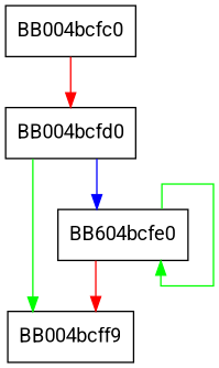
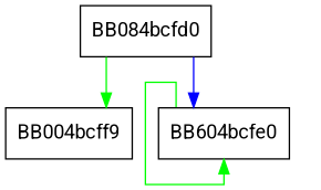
  digraph {
    fontname=Roboto
    splines=ortho
    node [fontname=Roboto shape=box]
    edge [color=red fontname=Roboto]
-   BB004bcfc0
-   BB004bcfd0
+   BB004bcfd0 [label=BB084bcfd0]
    BB004bcff9
    n4 [label=BB604bcfe0]
-   BB004bcfc0 -> BB004bcfd0
    BB004bcfd0 -> BB004bcff9 [color=green]
    BB004bcfd0 -> n4 [color=blue]
-   n4 -> BB004bcff9
    n4 -> n4 [color=green]
  }
